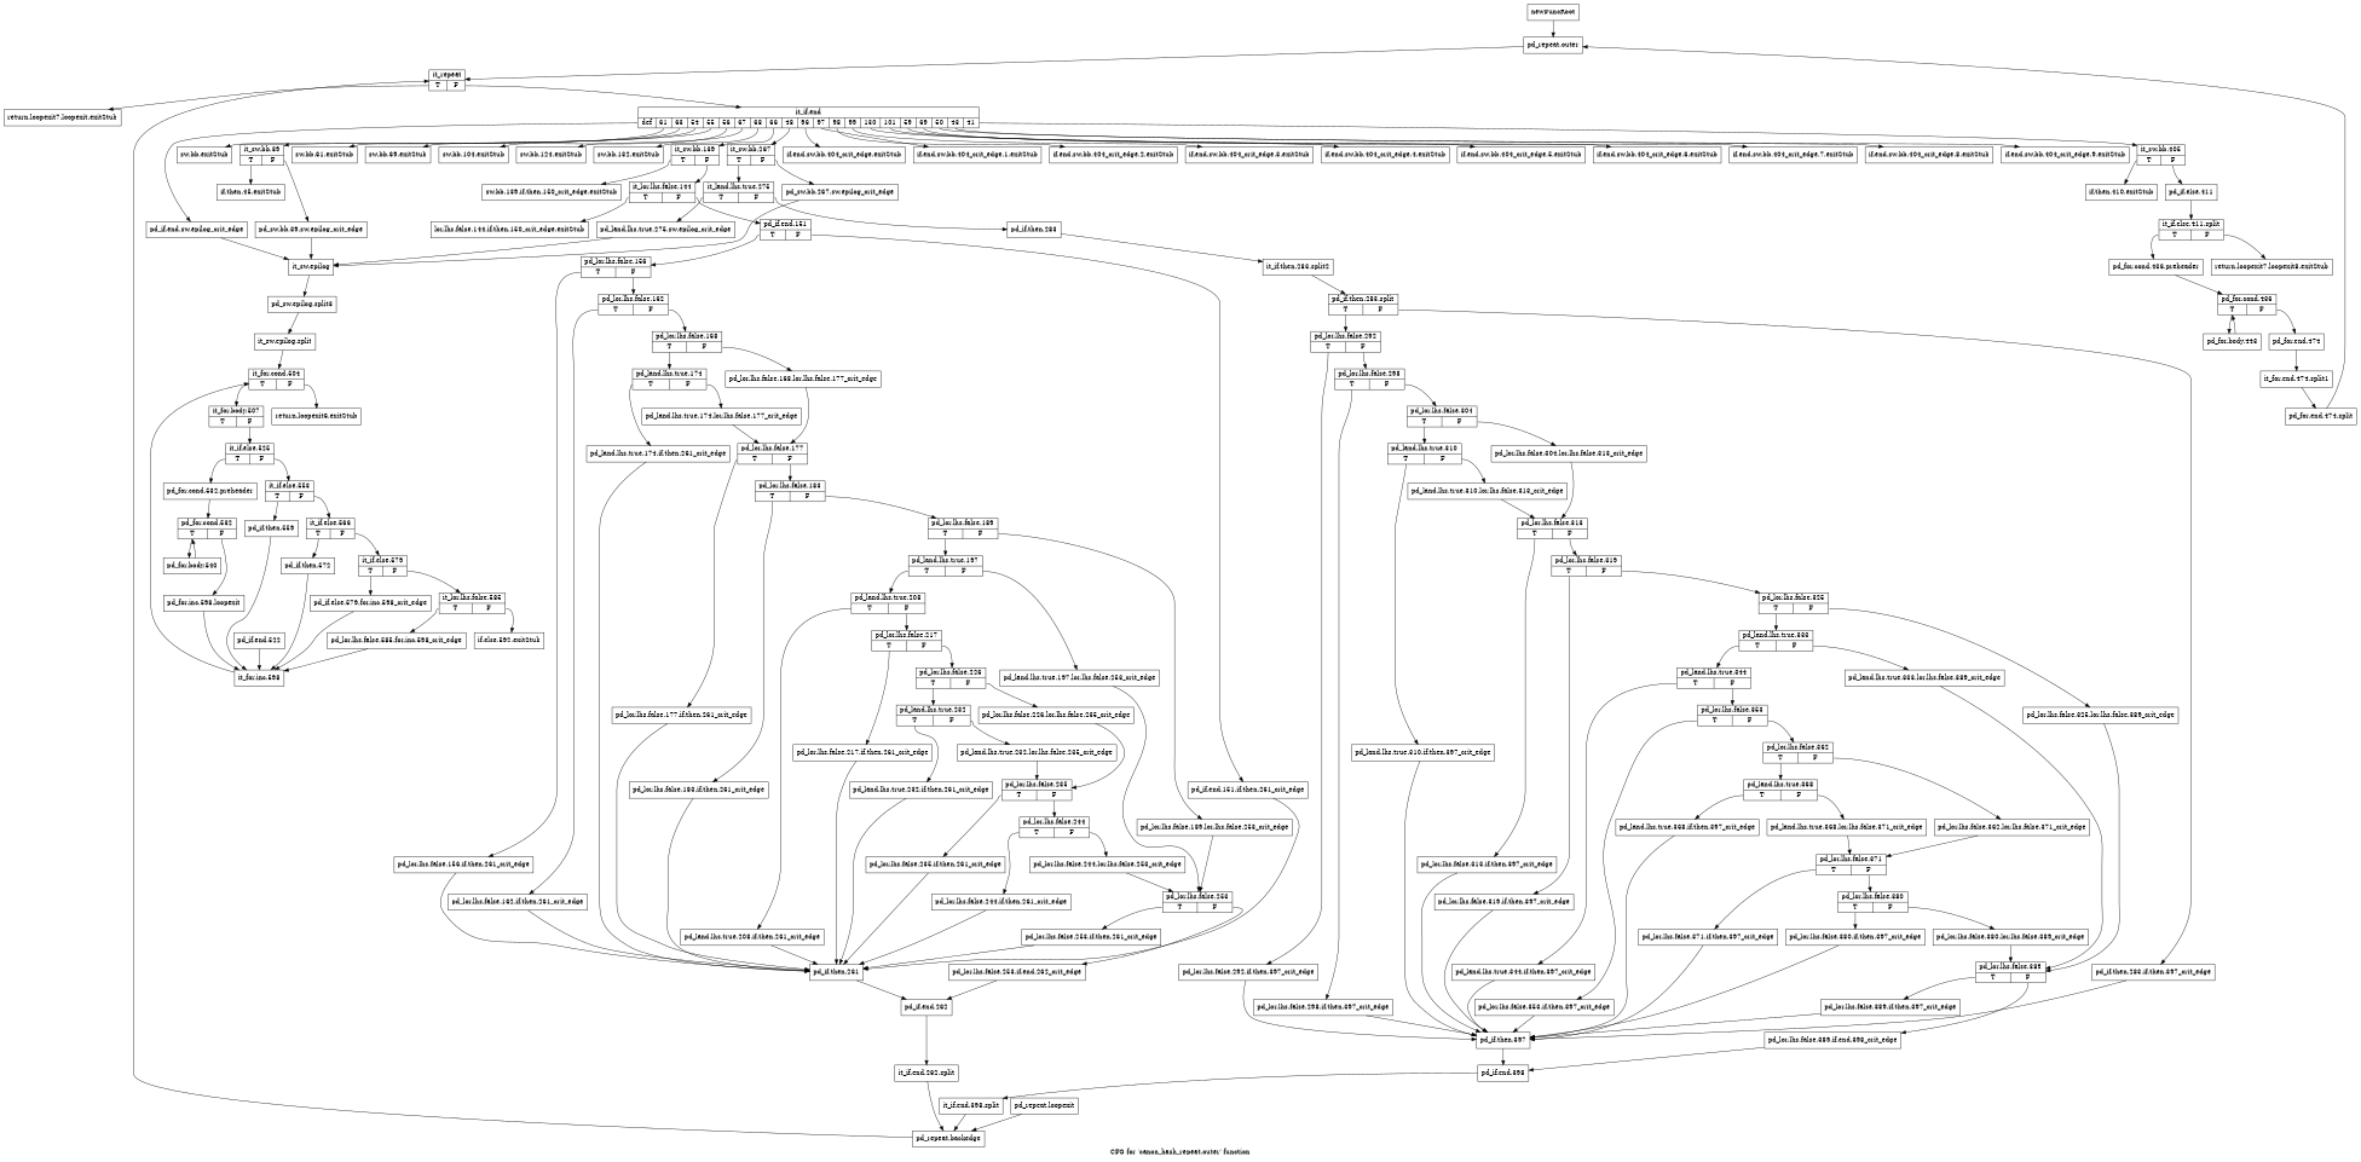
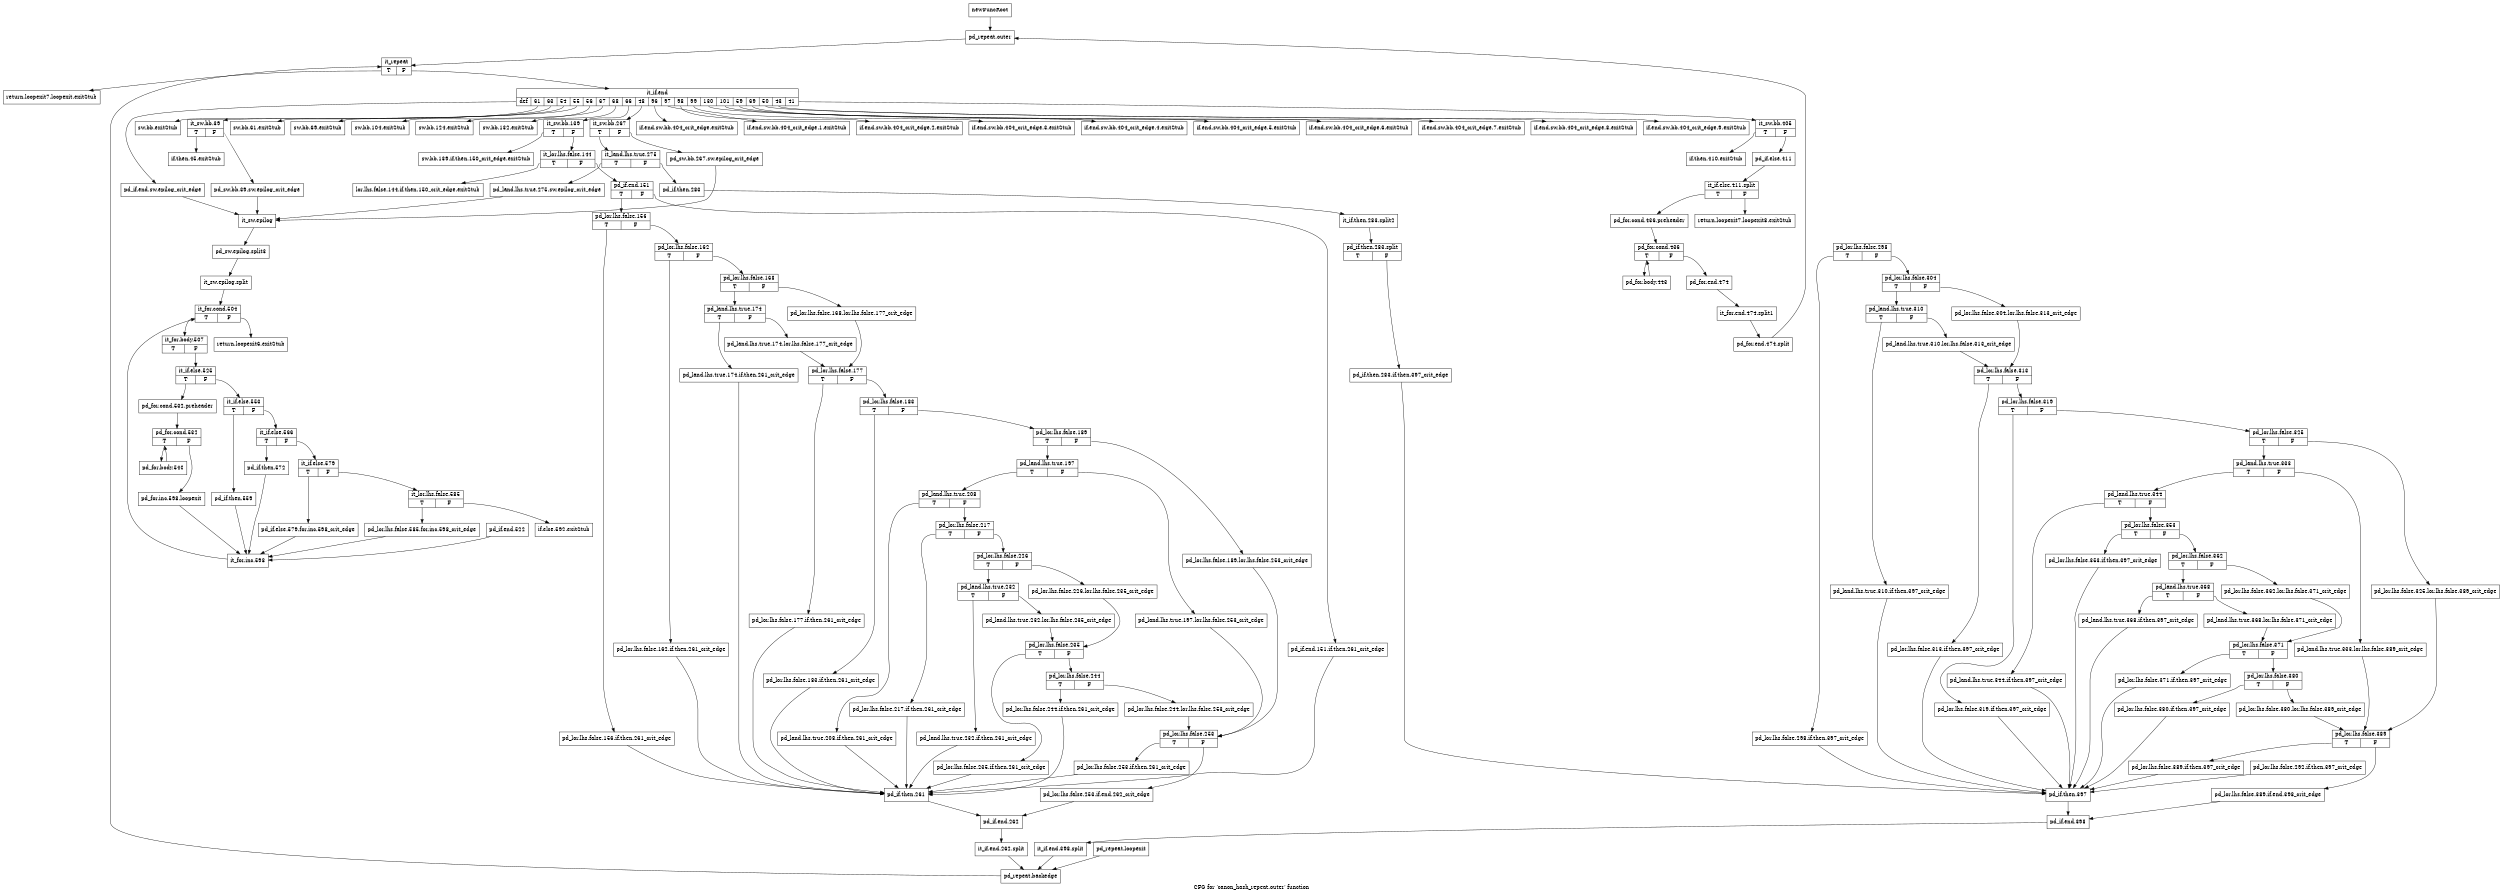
  digraph {
    label="CFG for 'canon_hash_repeat.outer' function"
    node [shape=record]
    n1 [label="{newFuncRoot}"]
    n2 [label="{pd_repeat.outer}"]
    n3 [label="{it_repeat|{<s0>T|<s1>F}}"]
    n4 [label="{return.loopexit7.loopexit.exitStub}"]
    n5 [label="{it_if.end|{<s0>def|<s1>61|<s2>63|<s3>54|<s4>55|<s5>56|<s6>67|<s7>68|<s8>66|<s9>48|<s10>96|<s11>97|<s12>98|<s13>99|<s14>130|<s15>101|<s16>59|<s17>69|<s18>50|<s19>43|<s20>41}}"]
    n6 [label="{sw.bb.exitStub}"]
    n7 [label="{sw.bb.61.exitStub}"]
    n8 [label="{sw.bb.69.exitStub}"]
    n9 [label="{sw.bb.104.exitStub}"]
    n10 [label="{sw.bb.124.exitStub}"]
    n11 [label="{sw.bb.132.exitStub}"]
    n12 [label="{if.end.sw.bb.404_crit_edge.exitStub}"]
    n13 [label="{if.end.sw.bb.404_crit_edge.1.exitStub}"]
    n14 [label="{if.end.sw.bb.404_crit_edge.2.exitStub}"]
    n15 [label="{if.end.sw.bb.404_crit_edge.3.exitStub}"]
    n16 [label="{if.end.sw.bb.404_crit_edge.4.exitStub}"]
    n17 [label="{if.end.sw.bb.404_crit_edge.5.exitStub}"]
    n18 [label="{if.end.sw.bb.404_crit_edge.6.exitStub}"]
    n19 [label="{if.end.sw.bb.404_crit_edge.7.exitStub}"]
    n20 [label="{if.end.sw.bb.404_crit_edge.8.exitStub}"]
    n21 [label="{if.end.sw.bb.404_crit_edge.9.exitStub}"]
    n22 [label="{if.then.410.exitStub}"]
    n23 [label="{return.loopexit7.loopexit8.exitStub}"]
    n24 [label="{sw.bb.139.if.then.150_crit_edge.exitStub}"]
    n25 [label="{lor.lhs.false.144.if.then.150_crit_edge.exitStub}"]
    n26 [label="{if.then.45.exitStub}"]
    n27 [label="{return.loopexit6.exitStub}"]
    n28 [label="{if.else.592.exitStub}"]
    n29 [label="{pd_if.end.sw.epilog_crit_edge}"]
    n30 [label="{it_sw.bb.39|{<s0>T|<s1>F}}"]
    n31 [label="{it_sw.bb.139|{<s0>T|<s1>F}}"]
    n32 [label="{it_sw.bb.267|{<s0>T|<s1>F}}"]
    n33 [label="{it_sw.bb.405|{<s0>T|<s1>F}}"]
    n34 [label="{it_sw.epilog}"]
    n35 [label="{pd_sw.bb.39.sw.epilog_crit_edge}"]
    n36 [label="{it_lor.lhs.false.144|{<s0>T|<s1>F}}"]
    n37 [label="{it_land.lhs.true.275|{<s0>T|<s1>F}}"]
    n38 [label="{pd_sw.bb.267.sw.epilog_crit_edge}"]
    n39 [label="{pd_if.else.411}"]
    n40 [label="{pd_sw.epilog.split3}"]
    n41 [label="{pd_if.end.151|{<s0>T|<s1>F}}"]
    n42 [label="{pd_land.lhs.true.275.sw.epilog_crit_edge}"]
    n43 [label="{pd_if.then.283}"]
    n44 [label="{it_if.else.411.split|{<s0>T|<s1>F}}"]
    n45 [label="{pd_for.cond.436.preheader}"]
    n46 [label="{pd_for.cond.436|{<s0>T|<s1>F}}"]
    n47 [label="{pd_for.body.443}"]
    n48 [label="{pd_for.end.474}"]
    n49 [label="{it_for.end.474.split1}"]
    n50 [label="{pd_for.end.474.split}"]
    n51 [label="{it_if.then.283.split2}"]
    n52 [label="{it_sw.epilog.split}"]
    n53 [label="{pd_if.then.283.split|{<s0>T|<s1>F}}"]
-   n54 [label="{pd_lor.lhs.false.292|{<s0>T|<s1>F}}"]
    n55 [label="{pd_if.then.283.if.then.397_crit_edge}"]
    n56 [label="{pd_lor.lhs.false.292.if.then.397_crit_edge}"]
    n57 [label="{pd_lor.lhs.false.298|{<s0>T|<s1>F}}"]
    n58 [label="{pd_if.then.397}"]
    n59 [label="{pd_lor.lhs.false.298.if.then.397_crit_edge}"]
    n60 [label="{pd_lor.lhs.false.304|{<s0>T|<s1>F}}"]
    n61 [label="{pd_if.end.398}"]
    n62 [label="{it_if.end.398.split}"]
    n63 [label="{pd_land.lhs.true.310|{<s0>T|<s1>F}}"]
    n64 [label="{pd_lor.lhs.false.304.lor.lhs.false.313_crit_edge}"]
    n65 [label="{pd_land.lhs.true.310.if.then.397_crit_edge}"]
    n66 [label="{pd_land.lhs.true.310.lor.lhs.false.313_crit_edge}"]
    n67 [label="{pd_lor.lhs.false.313|{<s0>T|<s1>F}}"]
    n68 [label="{pd_lor.lhs.false.313.if.then.397_crit_edge}"]
    n69 [label="{pd_lor.lhs.false.319|{<s0>T|<s1>F}}"]
    n70 [label="{pd_lor.lhs.false.319.if.then.397_crit_edge}"]
    n71 [label="{pd_lor.lhs.false.325|{<s0>T|<s1>F}}"]
    n72 [label="{pd_land.lhs.true.333|{<s0>T|<s1>F}}"]
    n73 [label="{pd_lor.lhs.false.325.lor.lhs.false.389_crit_edge}"]
    n74 [label="{pd_land.lhs.true.344|{<s0>T|<s1>F}}"]
    n75 [label="{pd_land.lhs.true.333.lor.lhs.false.389_crit_edge}"]
    n76 [label="{pd_lor.lhs.false.389|{<s0>T|<s1>F}}"]
    n77 [label="{pd_land.lhs.true.344.if.then.397_crit_edge}"]
    n78 [label="{pd_lor.lhs.false.353|{<s0>T|<s1>F}}"]
    n79 [label="{pd_lor.lhs.false.389.if.then.397_crit_edge}"]
    n80 [label="{pd_lor.lhs.false.389.if.end.398_crit_edge}"]
    n81 [label="{pd_lor.lhs.false.353.if.then.397_crit_edge}"]
    n82 [label="{pd_lor.lhs.false.362|{<s0>T|<s1>F}}"]
    n83 [label="{pd_land.lhs.true.368|{<s0>T|<s1>F}}"]
    n84 [label="{pd_lor.lhs.false.362.lor.lhs.false.371_crit_edge}"]
    n85 [label="{pd_land.lhs.true.368.if.then.397_crit_edge}"]
    n86 [label="{pd_land.lhs.true.368.lor.lhs.false.371_crit_edge}"]
    n87 [label="{pd_lor.lhs.false.371|{<s0>T|<s1>F}}"]
    n88 [label="{pd_lor.lhs.false.371.if.then.397_crit_edge}"]
    n89 [label="{pd_lor.lhs.false.380|{<s0>T|<s1>F}}"]
    n90 [label="{pd_lor.lhs.false.380.if.then.397_crit_edge}"]
    n91 [label="{pd_lor.lhs.false.380.lor.lhs.false.389_crit_edge}"]
    n92 [label="{pd_repeat.backedge}"]
    n93 [label="{pd_lor.lhs.false.156|{<s0>T|<s1>F}}"]
    n94 [label="{pd_if.end.151.if.then.261_crit_edge}"]
    n95 [label="{pd_lor.lhs.false.156.if.then.261_crit_edge}"]
    n96 [label="{pd_lor.lhs.false.162|{<s0>T|<s1>F}}"]
    n97 [label="{pd_if.then.261}"]
    n98 [label="{pd_lor.lhs.false.162.if.then.261_crit_edge}"]
    n99 [label="{pd_lor.lhs.false.168|{<s0>T|<s1>F}}"]
    n100 [label="{pd_if.end.262}"]
    n101 [label="{it_if.end.262.split}"]
    n102 [label="{pd_land.lhs.true.174|{<s0>T|<s1>F}}"]
    n103 [label="{pd_lor.lhs.false.168.lor.lhs.false.177_crit_edge}"]
    n104 [label="{pd_land.lhs.true.174.if.then.261_crit_edge}"]
    n105 [label="{pd_land.lhs.true.174.lor.lhs.false.177_crit_edge}"]
    n106 [label="{pd_lor.lhs.false.177|{<s0>T|<s1>F}}"]
    n107 [label="{pd_lor.lhs.false.177.if.then.261_crit_edge}"]
    n108 [label="{pd_lor.lhs.false.183|{<s0>T|<s1>F}}"]
    n109 [label="{pd_lor.lhs.false.183.if.then.261_crit_edge}"]
    n110 [label="{pd_lor.lhs.false.189|{<s0>T|<s1>F}}"]
    n111 [label="{pd_land.lhs.true.197|{<s0>T|<s1>F}}"]
    n112 [label="{pd_lor.lhs.false.189.lor.lhs.false.253_crit_edge}"]
    n113 [label="{pd_land.lhs.true.208|{<s0>T|<s1>F}}"]
    n114 [label="{pd_land.lhs.true.197.lor.lhs.false.253_crit_edge}"]
    n115 [label="{pd_lor.lhs.false.253|{<s0>T|<s1>F}}"]
    n116 [label="{pd_land.lhs.true.208.if.then.261_crit_edge}"]
    n117 [label="{pd_lor.lhs.false.217|{<s0>T|<s1>F}}"]
    n118 [label="{pd_lor.lhs.false.253.if.then.261_crit_edge}"]
    n119 [label="{pd_lor.lhs.false.253.if.end.262_crit_edge}"]
    n120 [label="{pd_lor.lhs.false.217.if.then.261_crit_edge}"]
    n121 [label="{pd_lor.lhs.false.226|{<s0>T|<s1>F}}"]
    n122 [label="{pd_land.lhs.true.232|{<s0>T|<s1>F}}"]
    n123 [label="{pd_lor.lhs.false.226.lor.lhs.false.235_crit_edge}"]
    n124 [label="{pd_land.lhs.true.232.if.then.261_crit_edge}"]
    n125 [label="{pd_land.lhs.true.232.lor.lhs.false.235_crit_edge}"]
    n126 [label="{pd_lor.lhs.false.235|{<s0>T|<s1>F}}"]
    n127 [label="{pd_lor.lhs.false.235.if.then.261_crit_edge}"]
    n128 [label="{pd_lor.lhs.false.244|{<s0>T|<s1>F}}"]
    n129 [label="{pd_lor.lhs.false.244.if.then.261_crit_edge}"]
    n130 [label="{pd_lor.lhs.false.244.lor.lhs.false.253_crit_edge}"]
    n131 [label="{it_for.cond.504|{<s0>T|<s1>F}}"]
    n132 [label="{it_for.body.507|{<s0>T|<s1>F}}"]
    n133 [label="{it_if.else.525|{<s0>T|<s1>F}}"]
    n134 [label="{pd_for.cond.532.preheader}"]
    n135 [label="{it_if.else.553|{<s0>T|<s1>F}}"]
    n136 [label="{pd_repeat.loopexit}"]
    n137 [label="{pd_if.end.522}"]
    n138 [label="{it_for.inc.598}"]
    n139 [label="{pd_for.cond.532|{<s0>T|<s1>F}}"]
    n140 [label="{pd_if.then.559}"]
    n141 [label="{it_if.else.566|{<s0>T|<s1>F}}"]
    n142 [label="{pd_for.body.540}"]
    n143 [label="{pd_for.inc.598.loopexit}"]
    n144 [label="{pd_if.then.572}"]
    n145 [label="{it_if.else.579|{<s0>T|<s1>F}}"]
    n146 [label="{pd_if.else.579.for.inc.598_crit_edge}"]
    n147 [label="{it_lor.lhs.false.585|{<s0>T|<s1>F}}"]
    n148 [label="{pd_lor.lhs.false.585.for.inc.598_crit_edge}"]
    n1 -> n2
    n2 -> n3
    n3 -> n4 [tailport=s0]
    n3 -> n5 [tailport=s1]
    n5 -> n6 [tailport=s1]
    n5 -> n7 [tailport=s3]
    n5 -> n8 [tailport=s4]
    n5 -> n9 [tailport=s5]
    n5 -> n10 [tailport=s6]
    n5 -> n11 [tailport=s7]
    n5 -> n12 [tailport=s10]
    n5 -> n13 [tailport=s11]
    n5 -> n14 [tailport=s12]
    n5 -> n15 [tailport=s13]
    n5 -> n16 [tailport=s14]
    n5 -> n17 [tailport=s15]
    n5 -> n18 [tailport=s16]
    n5 -> n19 [tailport=s17]
    n5 -> n20 [tailport=s18]
    n5 -> n21 [tailport=s19]
    n5 -> n29 [tailport=s0]
    n5 -> n30 [tailport=s2]
    n5 -> n31 [tailport=s8]
    n5 -> n32 [tailport=s9]
    n5 -> n33 [tailport=s20]
    n29 -> n34
    n30 -> n26 [tailport=s0]
    n30 -> n35 [tailport=s1]
    n31 -> n24 [tailport=s0]
    n31 -> n36 [tailport=s1]
    n32 -> n37 [tailport=s0]
    n32 -> n38 [tailport=s1]
    n33 -> n22 [tailport=s0]
    n33 -> n39 [tailport=s1]
    n34 -> n40
    n35 -> n34
    n36 -> n25 [tailport=s0]
    n36 -> n41 [tailport=s1]
    n37 -> n42 [tailport=s0]
    n37 -> n43 [tailport=s1]
    n38 -> n34
    n39 -> n44
    n40 -> n52
    n41 -> n93 [tailport=s0]
    n41 -> n94 [tailport=s1]
    n42 -> n34
    n43 -> n51
    n44 -> n23 [tailport=s1]
    n44 -> n45 [tailport=s0]
    n45 -> n46
    n46 -> n47 [tailport=s0]
    n46 -> n48 [tailport=s1]
    n47 -> n46
    n48 -> n49
    n49 -> n50
    n50 -> n2
    n51 -> n53
    n52 -> n131
-   n53 -> n54 [tailport=s0]
    n53 -> n55 [tailport=s1]
-   n54 -> n56 [tailport=s0]
-   n54 -> n57 [tailport=s1]
    n55 -> n58
    n56 -> n58
    n57 -> n59 [tailport=s0]
    n57 -> n60 [tailport=s1]
    n58 -> n61
    n59 -> n58
    n60 -> n63 [tailport=s0]
    n60 -> n64 [tailport=s1]
    n61 -> n62
    n62 -> n92
    n63 -> n65 [tailport=s0]
    n63 -> n66 [tailport=s1]
    n64 -> n67
    n65 -> n58
    n66 -> n67
    n67 -> n68 [tailport=s0]
    n67 -> n69 [tailport=s1]
    n68 -> n58
    n69 -> n70 [tailport=s0]
    n69 -> n71 [tailport=s1]
    n70 -> n58
    n71 -> n72 [tailport=s0]
    n71 -> n73 [tailport=s1]
    n72 -> n74 [tailport=s0]
    n72 -> n75 [tailport=s1]
    n73 -> n76
    n74 -> n77 [tailport=s0]
    n74 -> n78 [tailport=s1]
    n75 -> n76
    n76 -> n79 [tailport=s0]
    n76 -> n80 [tailport=s1]
    n77 -> n58
    n78 -> n81 [tailport=s0]
    n78 -> n82 [tailport=s1]
    n79 -> n58
    n80 -> n61
    n81 -> n58
    n82 -> n83 [tailport=s0]
    n82 -> n84 [tailport=s1]
    n83 -> n85 [tailport=s0]
    n83 -> n86 [tailport=s1]
    n84 -> n87
    n85 -> n58
    n86 -> n87
    n87 -> n88 [tailport=s0]
    n87 -> n89 [tailport=s1]
    n88 -> n58
    n89 -> n90 [tailport=s0]
    n89 -> n91 [tailport=s1]
    n90 -> n58
    n91 -> n76
    n92 -> n3
    n93 -> n95 [tailport=s0]
    n93 -> n96 [tailport=s1]
    n94 -> n97
    n95 -> n97
    n96 -> n98 [tailport=s0]
    n96 -> n99 [tailport=s1]
    n97 -> n100
    n98 -> n97
    n99 -> n102 [tailport=s0]
    n99 -> n103 [tailport=s1]
    n100 -> n101
    n101 -> n92
    n102 -> n104 [tailport=s0]
    n102 -> n105 [tailport=s1]
    n103 -> n106
    n104 -> n97
    n105 -> n106
    n106 -> n107 [tailport=s0]
    n106 -> n108 [tailport=s1]
    n107 -> n97
    n108 -> n109 [tailport=s0]
    n108 -> n110 [tailport=s1]
    n109 -> n97
    n110 -> n111 [tailport=s0]
    n110 -> n112 [tailport=s1]
    n111 -> n113 [tailport=s0]
    n111 -> n114 [tailport=s1]
    n112 -> n115
    n113 -> n116 [tailport=s0]
    n113 -> n117 [tailport=s1]
    n114 -> n115
    n115 -> n118 [tailport=s0]
    n115 -> n119 [tailport=s1]
    n116 -> n97
    n117 -> n120 [tailport=s0]
    n117 -> n121 [tailport=s1]
    n118 -> n97
    n119 -> n100
    n120 -> n97
    n121 -> n122 [tailport=s0]
    n121 -> n123 [tailport=s1]
    n122 -> n124 [tailport=s0]
    n122 -> n125 [tailport=s1]
    n123 -> n126
    n124 -> n97
    n125 -> n126
    n126 -> n127 [tailport=s0]
    n126 -> n128 [tailport=s1]
    n127 -> n97
    n128 -> n129 [tailport=s0]
    n128 -> n130 [tailport=s1]
    n129 -> n97
    n130 -> n115
    n131 -> n27 [tailport=s1]
    n131 -> n132 [tailport=s0]
    n132 -> n133 [tailport=s1]
    n133 -> n134 [tailport=s0]
    n133 -> n135 [tailport=s1]
    n134 -> n139
    n135 -> n140 [tailport=s0]
    n135 -> n141 [tailport=s1]
    n136 -> n92
    n137 -> n138
    n138 -> n131
    n139 -> n142 [tailport=s0]
    n139 -> n143 [tailport=s1]
    n140 -> n138
    n141 -> n144 [tailport=s0]
    n141 -> n145 [tailport=s1]
    n142 -> n139
    n143 -> n138
    n144 -> n138
    n145 -> n146 [tailport=s0]
    n145 -> n147 [tailport=s1]
    n146 -> n138
    n147 -> n28 [tailport=s1]
    n147 -> n148 [tailport=s0]
    n148 -> n138
  }
